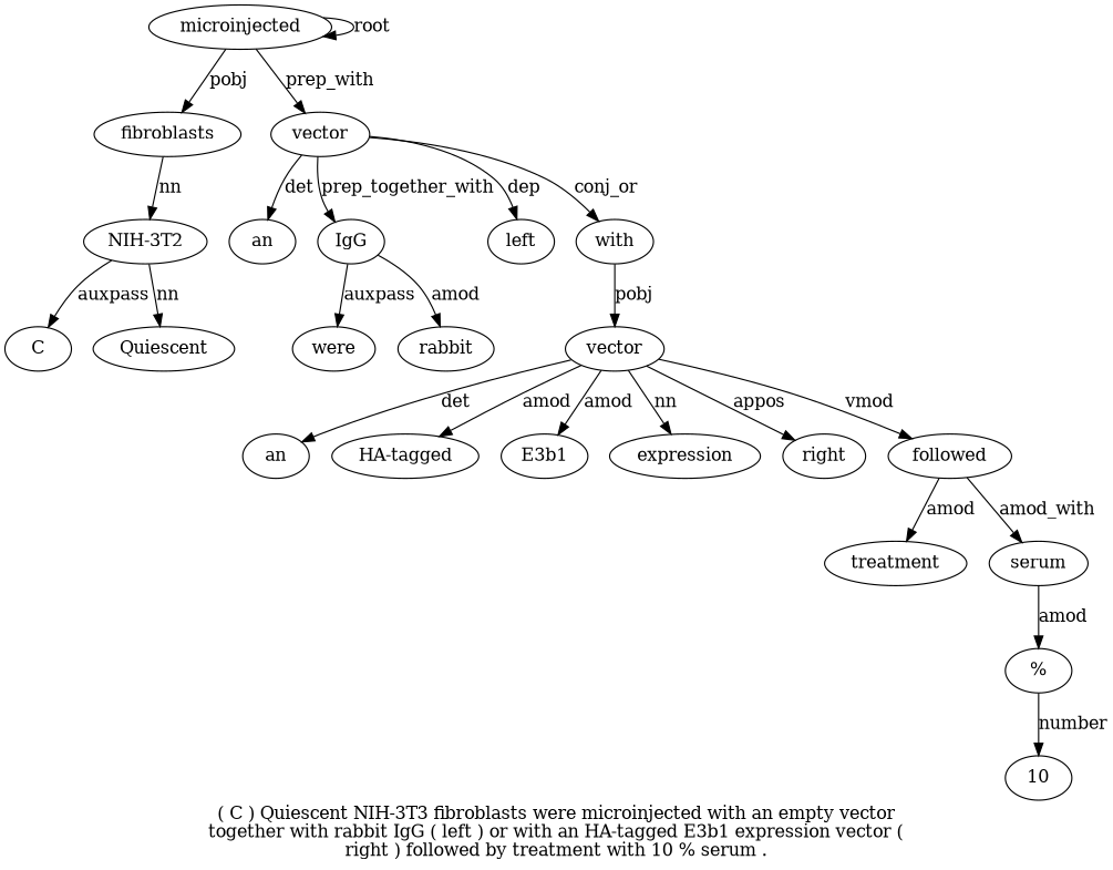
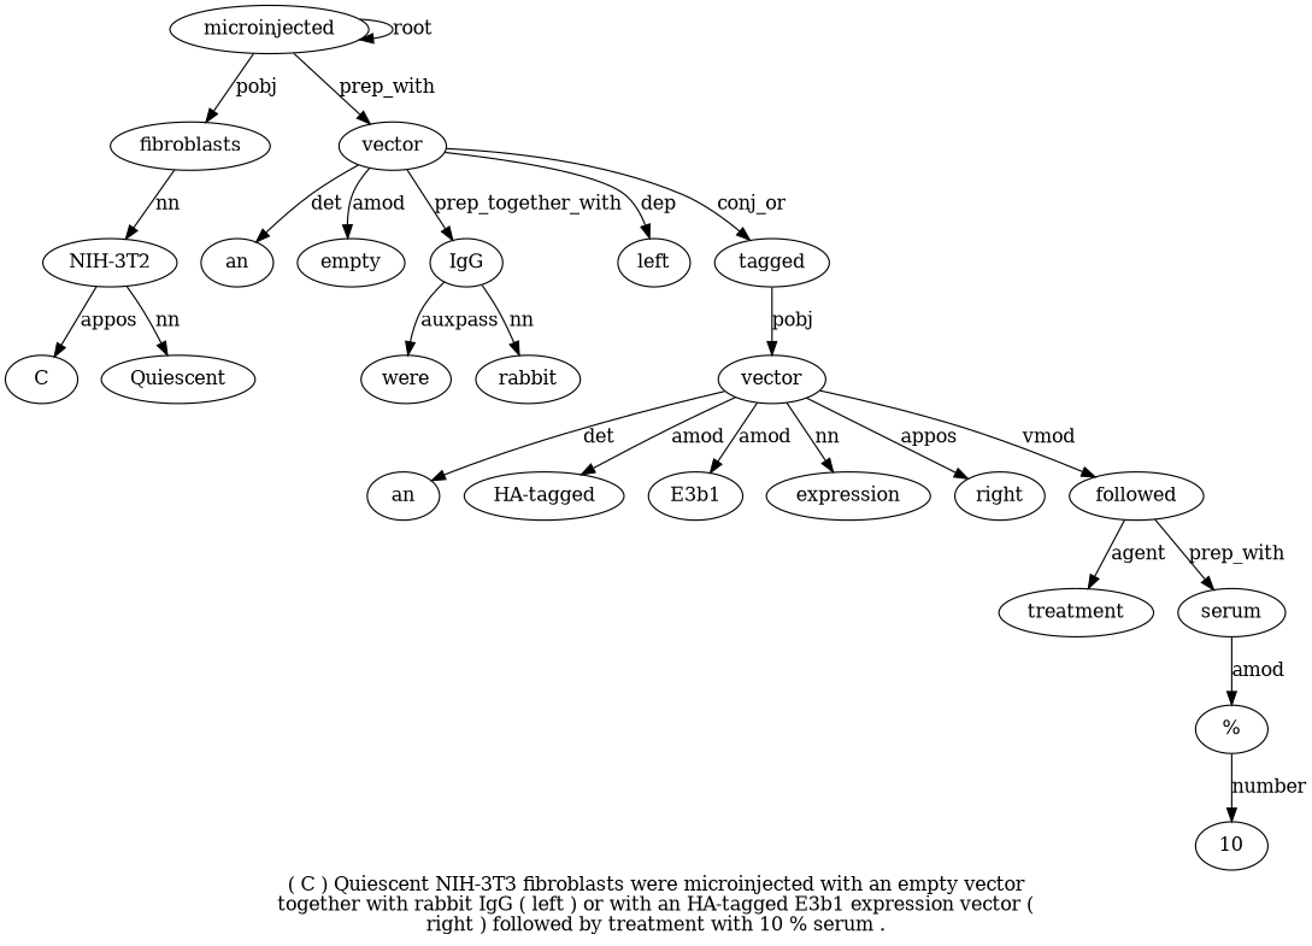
  digraph {
    label="( C ) Quiescent NIH-3T3 fibroblasts were microinjected with an empty vector\ntogether with rabbit IgG ( left ) or with an HA-tagged E3b1 expression vector (\nright ) followed by treatment with 10 % serum ."
    node [fillcolor=white style=filled]
    n1 [label="NIH-3T2"]
    n2 [label=C]
    n3 [label=Quiescent]
    n4 [label=fibroblasts]
    n5 [label=microinjected]
    n6 [label=vector]
    n7 [label=were]
    n8 [label=an]
+   n9 [label=empty]
    n10 [label=IgG]
    n11 [label=left]
-   n12 [label=with]
+   n12 [label=tagged]
    n13 [label=rabbit]
    n14 [label=vector]
    n15 [label=an]
    n16 [label="HA-tagged"]
    n17 [label=E3b1]
    n18 [label=expression]
    n19 [label=right]
    n20 [label=followed]
    n21 [label=treatment]
    n22 [label=serum]
    n23 [label="%"]
    n24 [label=10]
-   n1 -> n2 [label=auxpass]
+   n1 -> n2 [label=appos]
    n1 -> n3 [label=nn]
    n4 -> n1 [label=nn]
    n5 -> n4 [label=pobj]
    n5 -> n5 [label=root]
    n5 -> n6 [label=prep_with]
    n6 -> n8 [label=det]
+   n6 -> n9 [label=amod]
    n6 -> n10 [label=prep_together_with]
    n6 -> n11 [label=dep]
    n6 -> n12 [label=conj_or]
    n10 -> n7 [label=auxpass]
-   n10 -> n13 [label=amod]
+   n10 -> n13 [label=nn]
    n12 -> n14 [label=pobj]
    n14 -> n15 [label=det]
    n14 -> n16 [label=amod]
    n14 -> n17 [label=amod]
    n14 -> n18 [label=nn]
    n14 -> n19 [label=appos]
    n14 -> n20 [label=vmod]
-   n20 -> n21 [label=amod]
-   n20 -> n22 [label=amod_with]
+   n20 -> n21 [label=agent]
+   n20 -> n22 [label=prep_with]
    n22 -> n23 [label=amod]
    n23 -> n24 [label=number]
  }
